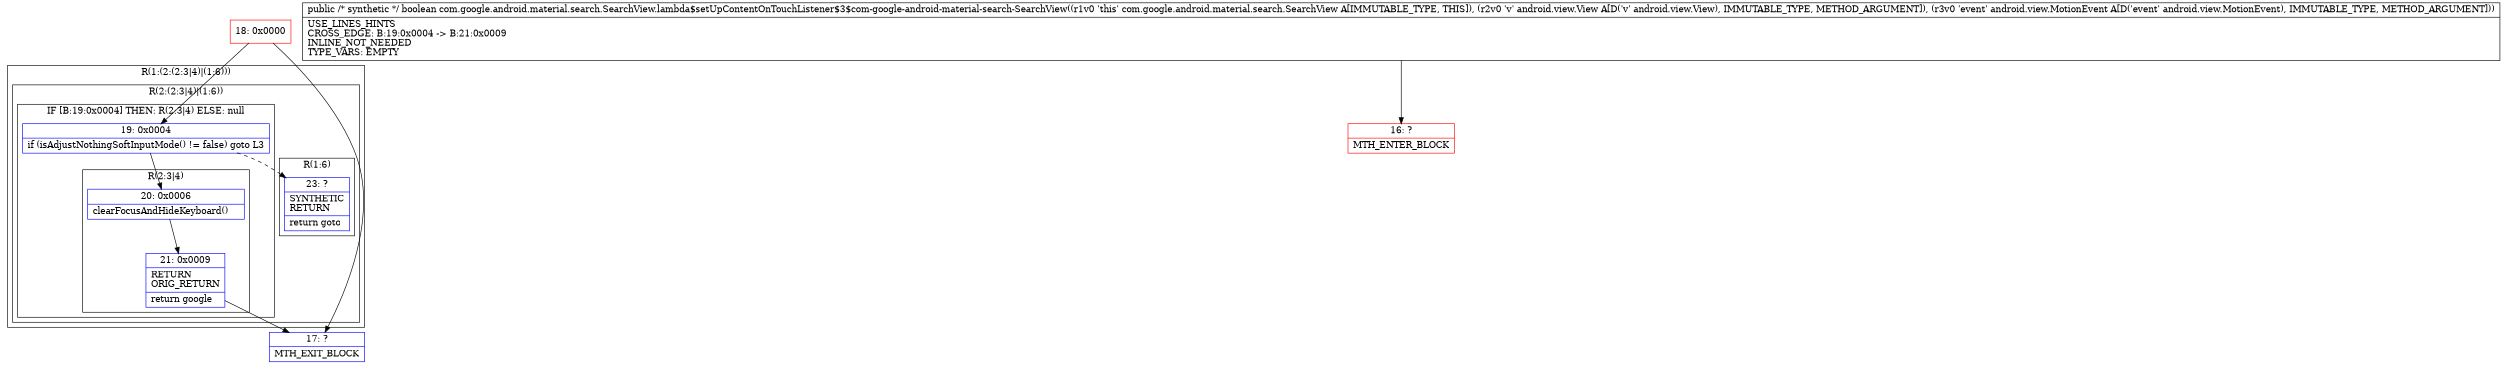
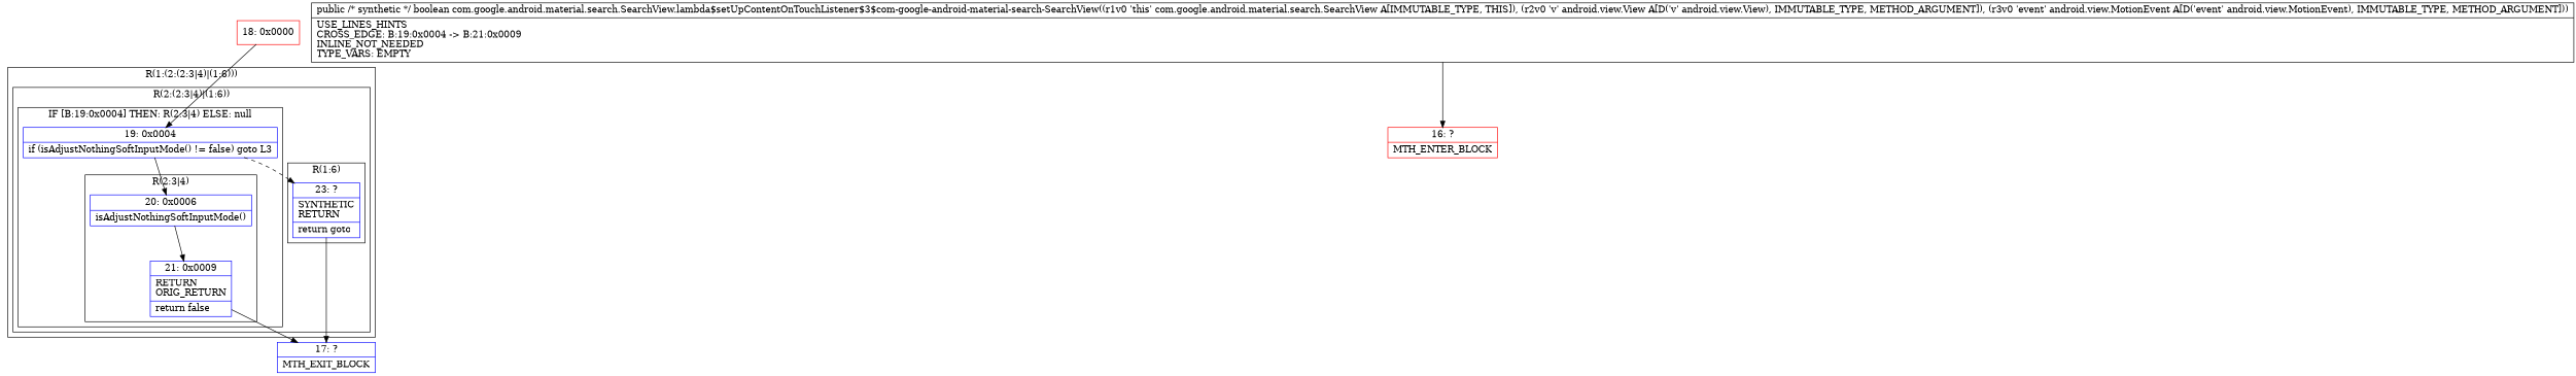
  digraph {
    fontname="DejaVu Serif"
    node [color=blue fontname="DejaVu Serif" shape=record]
    edge [fontname="DejaVu Serif"]
-   n1 [label="{20\:\ 0x0006|clearFocusAndHideKeyboard()\l}"]
-   n2 [label="{21\:\ 0x0009|RETURN\lORIG_RETURN\l|return google\l}"]
+   n1 [label="{20\:\ 0x0006|isAdjustNothingSoftInputMode()\l}"]
+   n2 [label="{21\:\ 0x0009|RETURN\lORIG_RETURN\l|return false\l}"]
    n3 [label="{19\:\ 0x0004|if (isAdjustNothingSoftInputMode() != false) goto L3\l}"]
    n4 [label="{23\:\ ?|SYNTHETIC\lRETURN\l|return goto\l}"]
    n5 [label="{17\:\ ?|MTH_EXIT_BLOCK\l}"]
    n6 [color=red label="{16\:\ ?|MTH_ENTER_BLOCK\l}"]
    n7 [color=red label="{18\:\ 0x0000}"]
    n8 [label="{public \/* synthetic *\/ boolean com.google.android.material.search.SearchView.lambda$setUpContentOnTouchListener$3$com\-google\-android\-material\-search\-SearchView((r1v0 'this' com.google.android.material.search.SearchView A[IMMUTABLE_TYPE, THIS]), (r2v0 'v' android.view.View A[D('v' android.view.View), IMMUTABLE_TYPE, METHOD_ARGUMENT]), (r3v0 'event' android.view.MotionEvent A[D('event' android.view.MotionEvent), IMMUTABLE_TYPE, METHOD_ARGUMENT]))  | USE_LINES_HINTS\lCROSS_EDGE: B:19:0x0004 \-\> B:21:0x0009\lINLINE_NOT_NEEDED\lTYPE_VARS: EMPTY\l}" color=""]
    subgraph cluster_1 {
      label="R(1:(2:(2:3|4)|(1:6)))"
      subgraph cluster_2 {
        label="R(2:(2:3|4)|(1:6))"
        subgraph cluster_3 {
          label="IF [B:19:0x0004] THEN: R(2:3|4) ELSE: null"
          n3
          subgraph cluster_4 {
            label="R(2:3|4)"
            n1
            n2
          }
        }
        subgraph cluster_5 {
          label="R(1:6)"
          n4
        }
      }
    }
    n1 -> n2
    n2 -> n5
    n3 -> n1
    n3 -> n4 [style=dashed]
-   n7 -> n5
+   n4 -> n5
    n7 -> n3
    n8 -> n6
  }
